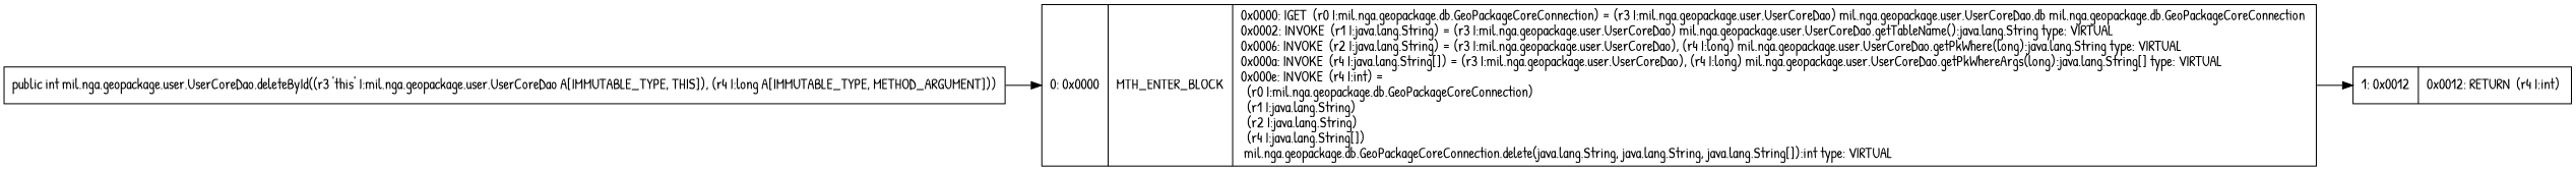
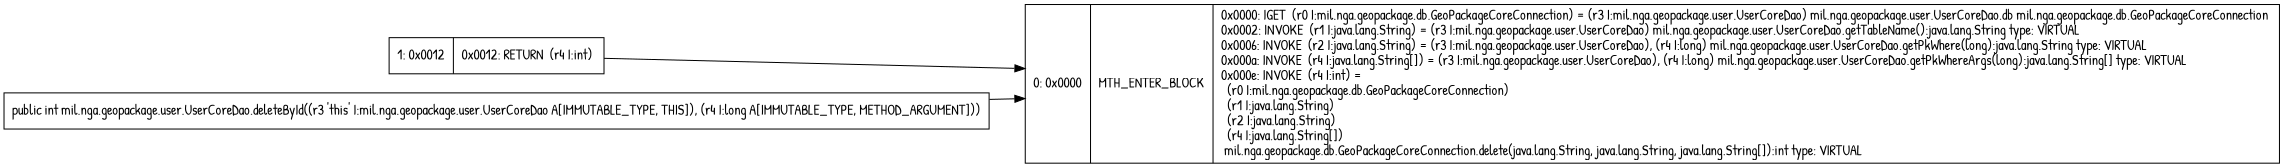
  digraph {
    rankdir=LR
    fontname="Patrick Hand"
    node [shape=record fontname="Patrick Hand"]
    edge [fontname="Patrick Hand"]
    n1 [label="{0\:\ 0x0000|MTH_ENTER_BLOCK\l|0x0000: IGET  (r0 I:mil.nga.geopackage.db.GeoPackageCoreConnection) = (r3 I:mil.nga.geopackage.user.UserCoreDao) mil.nga.geopackage.user.UserCoreDao.db mil.nga.geopackage.db.GeoPackageCoreConnection \l0x0002: INVOKE  (r1 I:java.lang.String) = (r3 I:mil.nga.geopackage.user.UserCoreDao) mil.nga.geopackage.user.UserCoreDao.getTableName():java.lang.String type: VIRTUAL \l0x0006: INVOKE  (r2 I:java.lang.String) = (r3 I:mil.nga.geopackage.user.UserCoreDao), (r4 I:long) mil.nga.geopackage.user.UserCoreDao.getPkWhere(long):java.lang.String type: VIRTUAL \l0x000a: INVOKE  (r4 I:java.lang.String[]) = (r3 I:mil.nga.geopackage.user.UserCoreDao), (r4 I:long) mil.nga.geopackage.user.UserCoreDao.getPkWhereArgs(long):java.lang.String[] type: VIRTUAL \l0x000e: INVOKE  (r4 I:int) = \l  (r0 I:mil.nga.geopackage.db.GeoPackageCoreConnection)\l  (r1 I:java.lang.String)\l  (r2 I:java.lang.String)\l  (r4 I:java.lang.String[])\l mil.nga.geopackage.db.GeoPackageCoreConnection.delete(java.lang.String, java.lang.String, java.lang.String[]):int type: VIRTUAL \l}"]
    n2 [label="{1\:\ 0x0012|0x0012: RETURN  (r4 I:int) \l}"]
    n3 [label="{public int mil.nga.geopackage.user.UserCoreDao.deleteById((r3 'this' I:mil.nga.geopackage.user.UserCoreDao A[IMMUTABLE_TYPE, THIS]), (r4 I:long A[IMMUTABLE_TYPE, METHOD_ARGUMENT])) }"]
-   n1 -> n2
+   n2 -> n1
    n3 -> n1
  }
